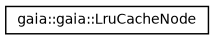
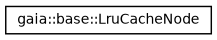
  digraph {
    rankdir=LR
-   n1 [color=black fillcolor=white fontname=Helvetica fontsize=10 height=0.2 label="gaia::gaia::LruCacheNode" shape=record style=filled width=0.4]
+   n1 [color=black fillcolor=white fontname=Helvetica fontsize=10 height=0.2 label="gaia::base::LruCacheNode" shape=record style=filled width=0.4]
  }
